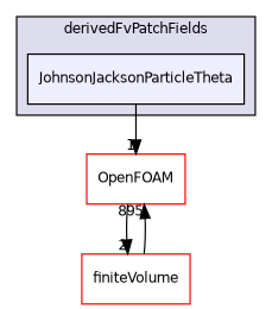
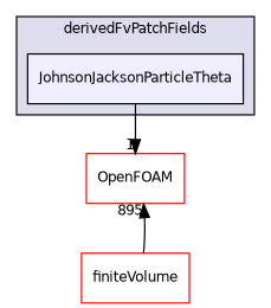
  digraph {
    compound=true
    node [fontname=Helvetica fontsize=10 shape=box color=red]
    edge [labeldistance=1.5 labelfontname=Helvetica labelfontsize=10]
    n1 [fillcolor="#eeeeff" label=JohnsonJacksonParticleTheta pencolor=black style=filled color=""]
    n2 [label=OpenFOAM]
    n3 [label=finiteVolume]
    subgraph cluster_1 {
      bgcolor="#ddddee"
      fontname=Helvetica
      fontsize=10
      label=derivedFvPatchFields
      pencolor=black
      n1
    }
    n1 -> n2 [headlabel=1]
-   n2 -> n3 [headlabel=2]
    n3 -> n2 [headlabel=895]
  }
